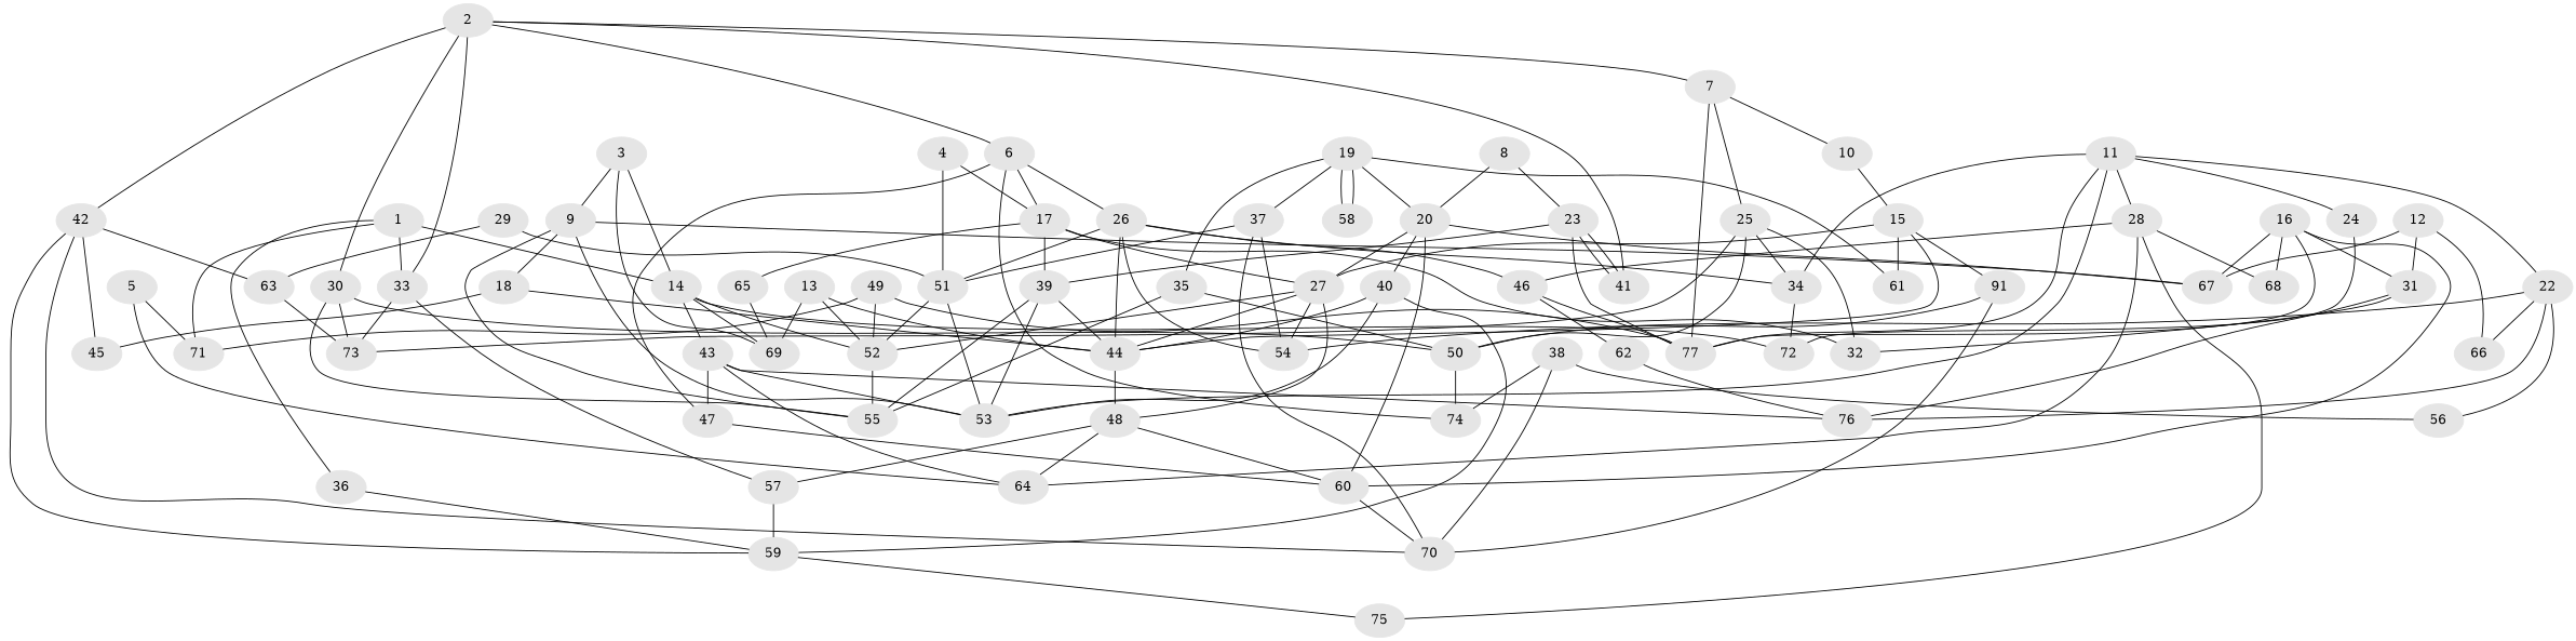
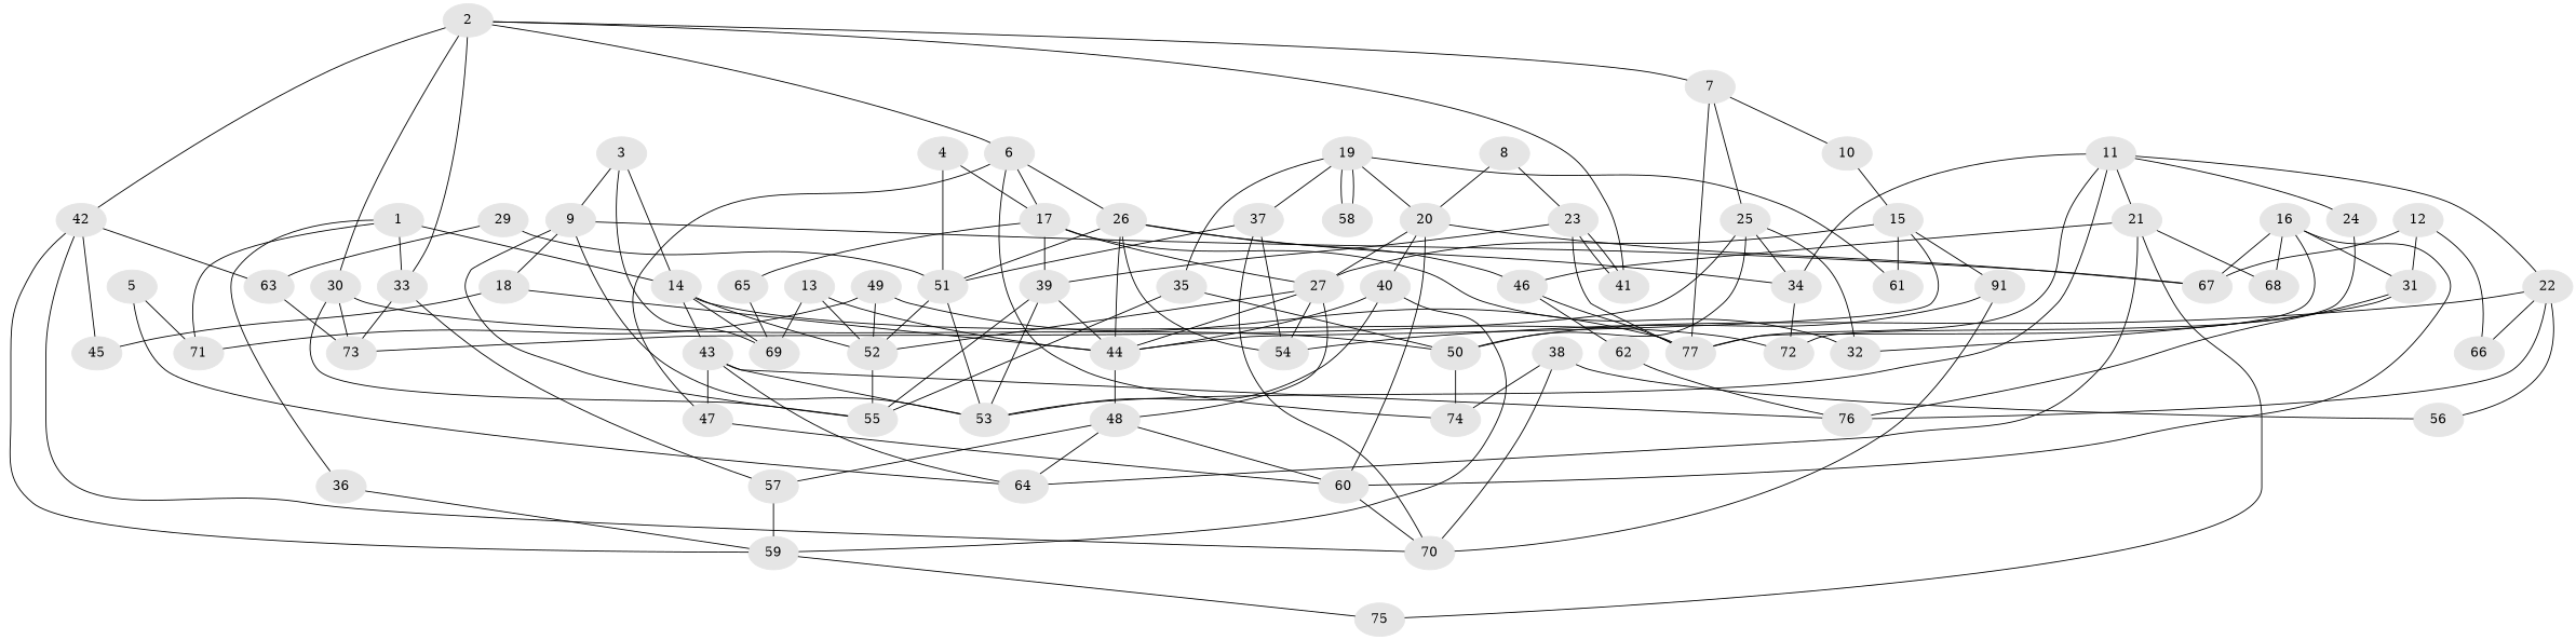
  graph {
    node [color=gray90 style=filled]
    1
    14
    33
    36
    71
    69
    52
    43
    72
    73
    57
    59
    2
    6
    7
    30
    41
    42
    17
    26
    47
    74
    10
    25
    77
    55
    50
    45
    70
    63
    3
    9
    18
    53
    67
    4
    51
    27
    32
    39
    65
    5
    64
    34
    44
    54
    46
    60
    15
    8
    20
    23
    40
    n54 [label=91]
    61
    11
    22
    24
-   28
+   28 [label=21]
    66
    56
    76
    68
    75
    12
    31
    13
    48
    16
    19
    35
    37
    58
    62
    29
    38
    49
    1 -- 14
    1 -- 33
    1 -- 36
    1 -- 71
    14 -- 69
    14 -- 52
    14 -- 43
    14 -- 72
    33 -- 73
    33 -- 57
    36 -- 59
    52 -- 55
    43 -- 47
    43 -- 53
    43 -- 64
    43 -- 76
    57 -- 59
    59 -- 75
    2 -- 33
    2 -- 6
    2 -- 7
    2 -- 30
    2 -- 41
    2 -- 42
    6 -- 17
    6 -- 26
    6 -- 47
    6 -- 74
    7 -- 10
    7 -- 25
    7 -- 77
    30 -- 73
    30 -- 55
    30 -- 50
    42 -- 59
    42 -- 45
    42 -- 70
    42 -- 63
    17 -- 27
    17 -- 32
    17 -- 39
    17 -- 65
    26 -- 51
    26 -- 34
    26 -- 44
    26 -- 54
    26 -- 46
    47 -- 60
    10 -- 15
    25 -- 73
    25 -- 50
    25 -- 32
    25 -- 34
    50 -- 74
    63 -- 73
    3 -- 14
    3 -- 69
    3 -- 9
    9 -- 55
    9 -- 18
    9 -- 53
    9 -- 67
    18 -- 45
    18 -- 44
    4 -- 17
    4 -- 51
    51 -- 52
    51 -- 53
    27 -- 52
    27 -- 44
    27 -- 54
    27 -- 48
    39 -- 55
    39 -- 53
    39 -- 44
    65 -- 69
    5 -- 71
    5 -- 64
    34 -- 72
    44 -- 48
    46 -- 77
    46 -- 62
    60 -- 70
    15 -- 27
    15 -- 44
    15 -- n54
    15 -- 61
    8 -- 20
    8 -- 23
    20 -- 67
    20 -- 27
    20 -- 60
    20 -- 40
    23 -- 41
    23 -- 41
    23 -- 77
    23 -- 39
    40 -- 59
    40 -- 53
    40 -- 44
    n54 -- 50
    n54 -- 70
    11 -- 77
    11 -- 53
    11 -- 34
    11 -- 22
    11 -- 24
    11 -- 28
    22 -- 54
    22 -- 66
    22 -- 56
    22 -- 76
    24 -- 72
    28 -- 64
    28 -- 46
    28 -- 68
    28 -- 75
    12 -- 67
    12 -- 66
    12 -- 31
    31 -- 32
    31 -- 76
    13 -- 69
    13 -- 52
    13 -- 44
    48 -- 57
    48 -- 64
    48 -- 60
    16 -- 77
    16 -- 67
    16 -- 60
    16 -- 68
    16 -- 31
    19 -- 20
    19 -- 61
    19 -- 35
    19 -- 37
    19 -- 58
    19 -- 58
    35 -- 55
    35 -- 50
    37 -- 70
    37 -- 51
    37 -- 54
    62 -- 76
    29 -- 63
    29 -- 51
    38 -- 74
    38 -- 70
    38 -- 56
    49 -- 71
    49 -- 52
    49 -- 77
  }
